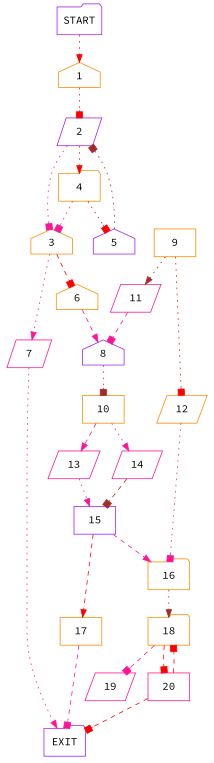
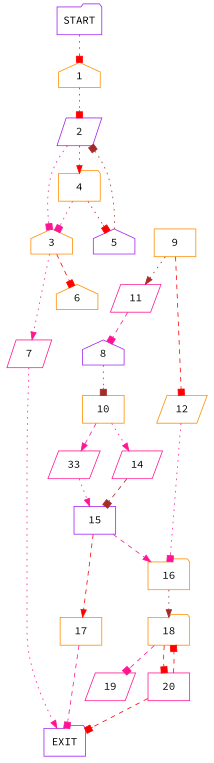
  digraph {
    fontname="Source Code Pro"
    node [color=darkorange fontname="Source Code Pro" shape=parallelogram]
    edge [arrowhead=box color=deeppink fontname="Source Code Pro" style=dotted]
    n1 [color=purple label=START shape=folder]
    1 [shape=house]
    2 [color=purple]
    n4 [color=purple label=EXIT shape=folder]
    3 [shape=house]
    4 [shape=folder]
    6 [shape=house]
    7 [color=deeppink]
    5 [color=purple shape=house]
    8 [color=purple shape=house]
    10 [shape=box]
    9 [shape=box]
    11 [color=deeppink]
    12
-   13 [color=deeppink]
+   13 [color=deeppink label=33]
    14 [color=deeppink]
    16 [shape=folder]
    15 [color=purple shape=box]
    17 [shape=box]
    18 [shape=folder]
    19 [color=deeppink]
    20 [color=deeppink shape=box]
-   n1 -> 1 [arrowhead=normal color=red]
+   n1 -> 1 [color=red]
    1 -> 2 [color=red]
    2 -> 3
    2 -> 4 [arrowhead=normal color=red]
    3 -> 6 [color=red style=dashed]
    3 -> 7 [arrowhead=normal]
    4 -> 3
    4 -> 5 [color=red]
-   6 -> 8 [arrowhead=normal style=dashed]
    7 -> n4 [arrowhead=normal]
    5 -> 2 [color=brown]
    8 -> 10 [color=brown]
    10 -> 13 [arrowhead=normal style=dashed]
    10 -> 14 [arrowhead=normal]
    9 -> 11 [arrowhead=normal color=brown]
-   9 -> 12 [color=red]
+   9 -> 12 [color=red style=dashed]
    11 -> 8 [style=dashed]
    12 -> 16
    13 -> 15 [arrowhead=normal]
    14 -> 15 [color=brown style=dashed]
    16 -> 18 [arrowhead=normal color=brown]
    15 -> 16 [arrowhead=normal style=dashed]
    15 -> 17 [arrowhead=normal color=red style=dashed]
    17 -> n4 [style=dashed]
    18 -> 19 [style=dashed]
    18 -> 20 [color=red style=dashed]
    20 -> n4 [color=red style=dashed]
    20 -> 18 [color=red style=dashed]
  }
